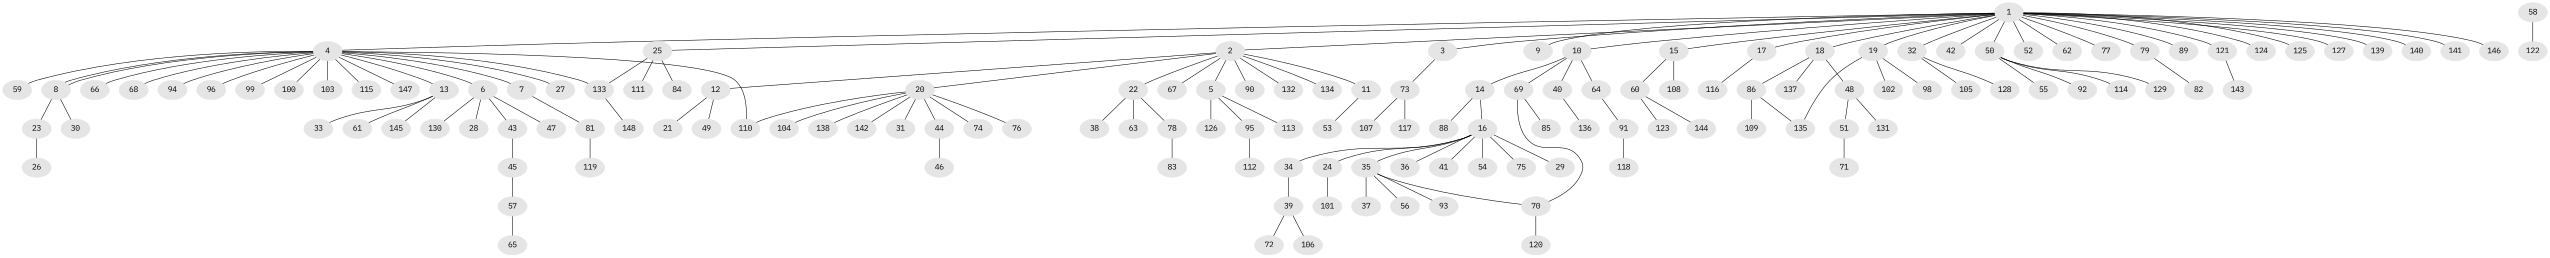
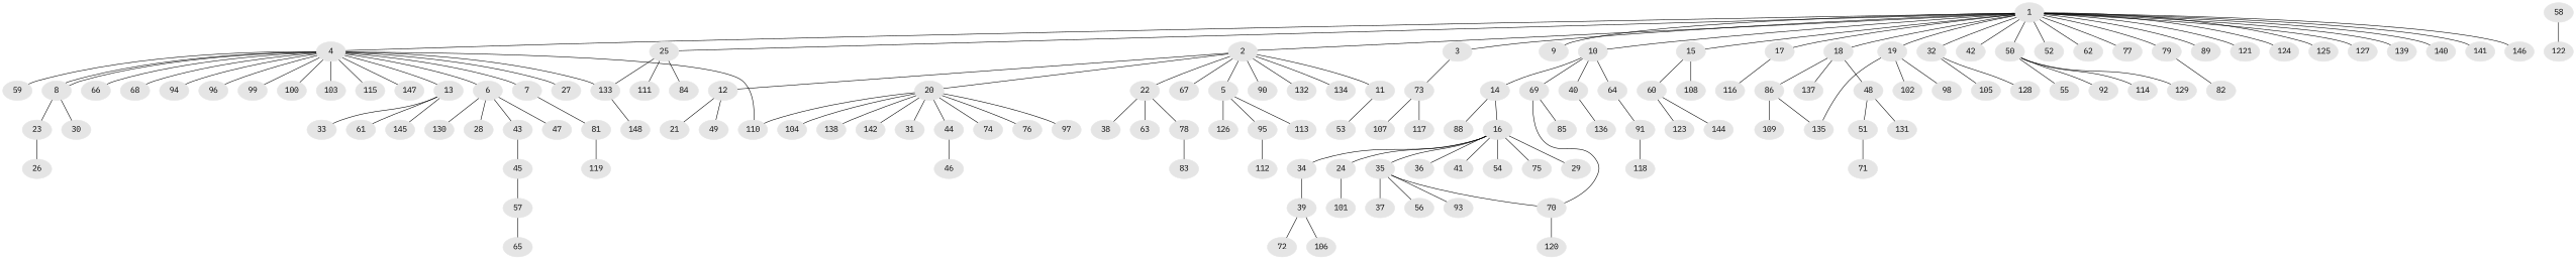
  graph {
    fontname="IBM Plex Mono"
    node [color=gray90 fontname="IBM Plex Mono" style=filled]
    edge [fontname="IBM Plex Mono"]
    1
    2
    3
    4
    9
    10
    15
    17
    18
    19
    25
    32
    42
    50
    52
    62
    77
    79
    89
    121
    124
    125
    127
    139
    140
    141
    146
    5
    11
    12
    20
    22
    67
    90
    132
    134
    73
    6
    7
    8
    13
    27
    59
    66
    68
    94
    96
    99
    100
    103
    110
    115
    133
    147
    14
    40
    64
    69
    60
    108
    116
    48
    86
    137
    98
    102
    135
    84
    111
    105
    128
    55
    92
    114
    129
    82
-   143
    95
    113
    126
    53
    49
    21
    31
    44
    74
    76
+   97
    104
    138
    142
    38
    63
    78
    107
    117
    28
    43
    47
    130
    81
    23
    30
    33
    61
    145
    58
    122
    148
    112
    45
    119
    26
    16
    88
    136
    91
    70
    85
    24
    29
    34
    35
    36
    41
    54
    75
    123
    144
    101
    39
    37
    56
    93
    51
    131
    109
    46
    83
    72
    106
    120
    57
    65
    71
    118
    1 -- 2
    1 -- 3
    1 -- 4
    1 -- 9
    1 -- 10
    1 -- 15
    1 -- 17
    1 -- 18
    1 -- 19
    1 -- 25
    1 -- 32
    1 -- 42
    1 -- 50
    1 -- 52
    1 -- 62
    1 -- 77
    1 -- 79
    1 -- 89
    1 -- 121
    1 -- 124
    1 -- 125
    1 -- 127
    1 -- 139
    1 -- 140
    1 -- 141
    1 -- 146
    2 -- 5
    2 -- 11
    2 -- 12
    2 -- 20
    2 -- 22
    2 -- 67
    2 -- 90
    2 -- 132
    2 -- 134
    3 -- 73
    4 -- 6
    4 -- 7
    4 -- 8
    4 -- 8
    4 -- 13
    4 -- 27
    4 -- 59
    4 -- 66
    4 -- 68
    4 -- 94
    4 -- 96
    4 -- 99
    4 -- 100
    4 -- 103
    4 -- 110
    4 -- 115
    4 -- 133
    4 -- 147
    10 -- 14
    10 -- 40
    10 -- 64
    10 -- 69
    15 -- 60
    15 -- 108
    17 -- 116
    18 -- 48
    18 -- 86
    18 -- 137
    19 -- 98
    19 -- 102
    19 -- 135
    25 -- 133
    25 -- 84
    25 -- 111
    32 -- 105
    32 -- 128
    50 -- 55
    50 -- 92
    50 -- 114
    50 -- 129
    79 -- 82
-   121 -- 143
    5 -- 95
    5 -- 113
    5 -- 126
    11 -- 53
    12 -- 49
    12 -- 21
    20 -- 110
    20 -- 31
    20 -- 44
    20 -- 74
    20 -- 76
+   20 -- 97
    20 -- 104
    20 -- 138
    20 -- 142
    22 -- 38
    22 -- 63
    22 -- 78
    73 -- 107
    73 -- 117
    6 -- 28
    6 -- 43
    6 -- 47
    6 -- 130
    7 -- 81
    8 -- 23
    8 -- 30
    13 -- 33
    13 -- 61
    13 -- 145
    133 -- 148
    14 -- 16
    14 -- 88
    40 -- 136
    64 -- 91
    69 -- 70
    69 -- 85
    60 -- 123
    60 -- 144
    48 -- 51
    48 -- 131
    86 -- 135
    86 -- 109
    95 -- 112
    44 -- 46
    78 -- 83
    43 -- 45
    81 -- 119
    23 -- 26
    58 -- 122
    45 -- 57
    16 -- 24
    16 -- 29
    16 -- 34
    16 -- 35
    16 -- 36
    16 -- 41
    16 -- 54
    16 -- 75
    91 -- 118
    70 -- 120
    24 -- 101
    34 -- 39
    35 -- 70
    35 -- 37
    35 -- 56
    35 -- 93
    39 -- 72
    39 -- 106
    51 -- 71
    57 -- 65
  }
